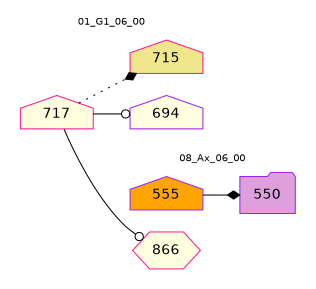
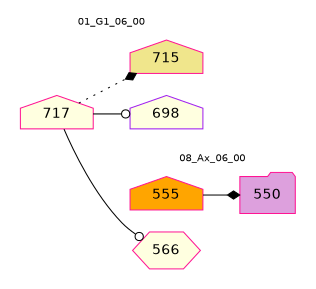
  digraph {
    fontname="DejaVu Sans"
    rankdir=LR
    node [color=purple fillcolor=lightyellow fontname="DejaVu Sans" shape=house style=filled]
    edge [arrowhead=diamond color=black fontname="DejaVu Sans" style=solid]
-   n1 [fillcolor=orange label=555]
-   n2 [fillcolor=plum label=550 shape=folder]
-   n3 [color=deeppink label=866 shape=hexagon]
+   n1 [color=deeppink fillcolor=orange label=555]
+   n2 [color=deeppink fillcolor=plum label=550 shape=folder]
+   n3 [color=deeppink label=566 shape=hexagon]
    n4 [color=deeppink label=717]
-   n5 [label=694]
+   n5 [label=698]
    n6 [color=deeppink fillcolor=khaki label=715]
    subgraph cluster_1 {
      color=white
      fontsize=10
      label="08_Ax_06_00"
      n1
      n2
      n3
    }
    subgraph cluster_2 {
      color=white
      fontsize=10
      label="01_G1_06_00"
      n4
      n5
      n6
    }
    n1 -> n2
    n4 -> n3 [arrowhead=odot]
    n4 -> n5 [arrowhead=odot]
    n4 -> n6 [style=dotted]
  }
